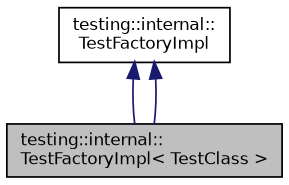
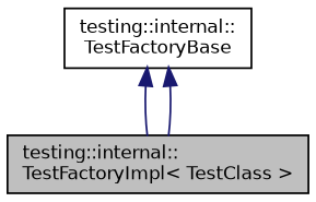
  digraph {
    node [color=black fontname=Helvetica fontsize=10 shape=record style=filled]
    edge [color=midnightblue dir=back fontname=Helvetica fontsize=10 labelfontname=Helvetica labelfontsize=10 style=solid]
    n1 [fillcolor=grey75 fontcolor=black height=0.2 label="testing::internal::\lTestFactoryImpl\< TestClass \>" width=0.4]
-   n2 [fillcolor=white height=0.2 label="testing::internal::\lTestFactoryImpl" width=0.4]
+   n2 [fillcolor=white height=0.2 label="testing::internal::\lTestFactoryBase" width=0.4]
    n2 -> n1
    n2 -> n1
  }
